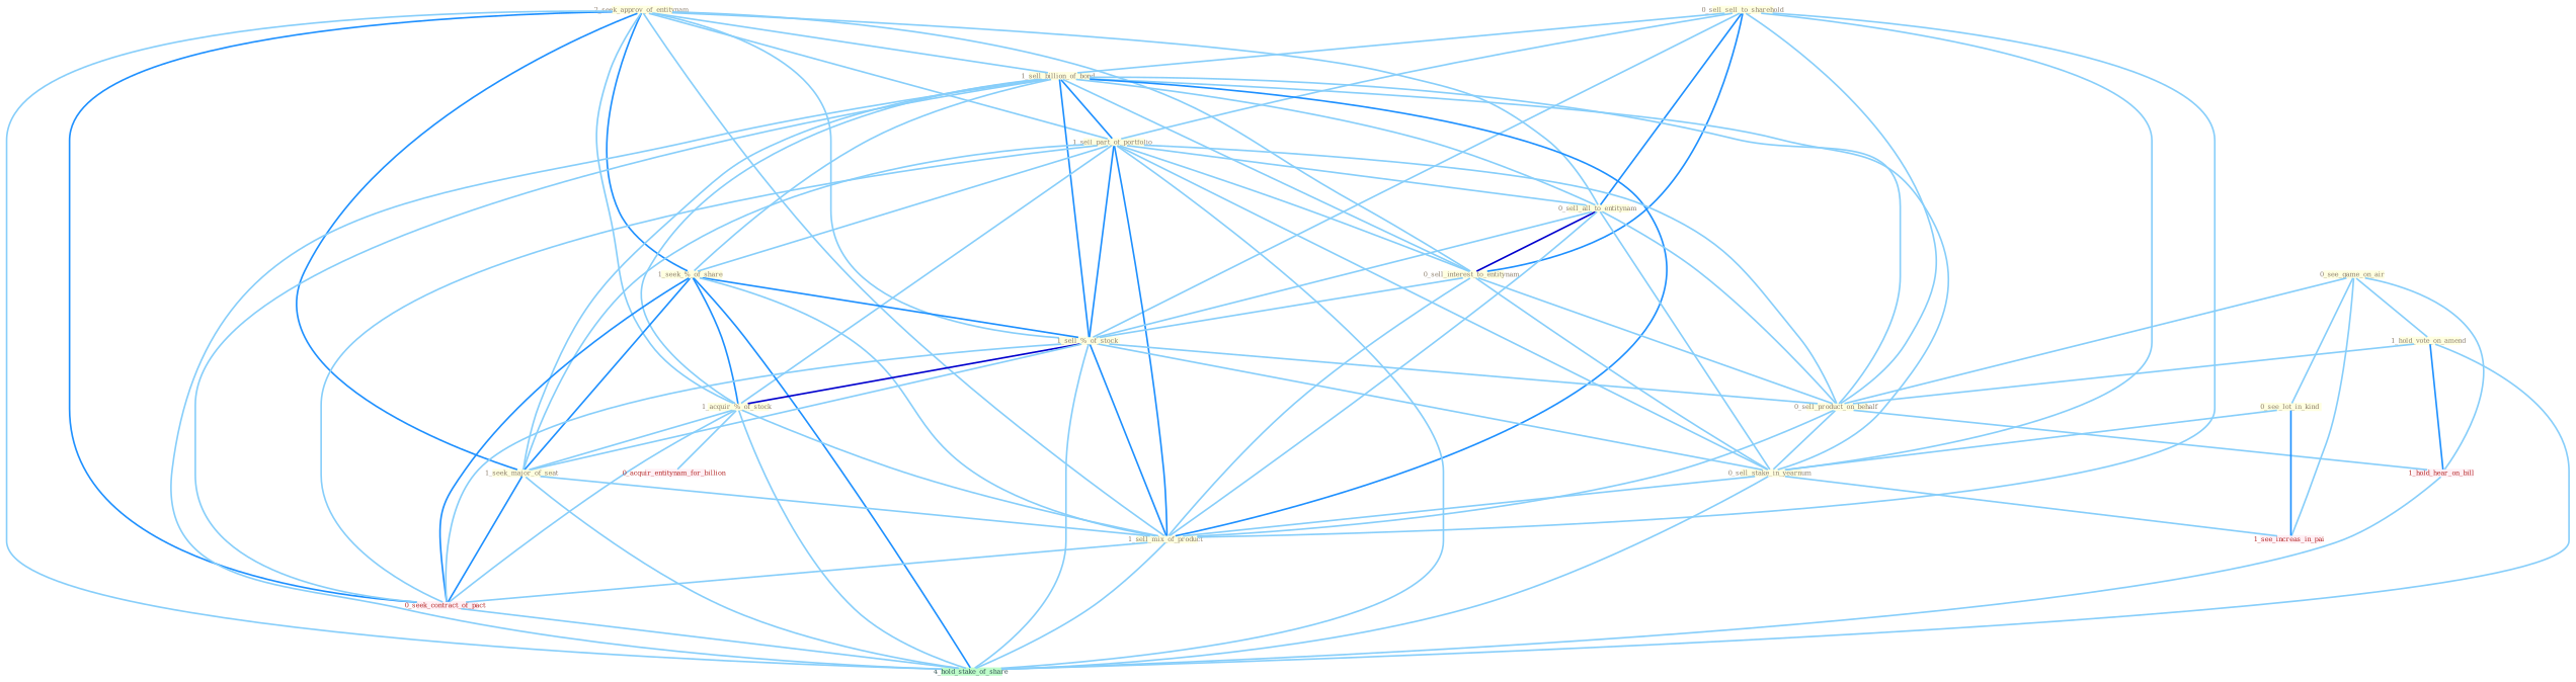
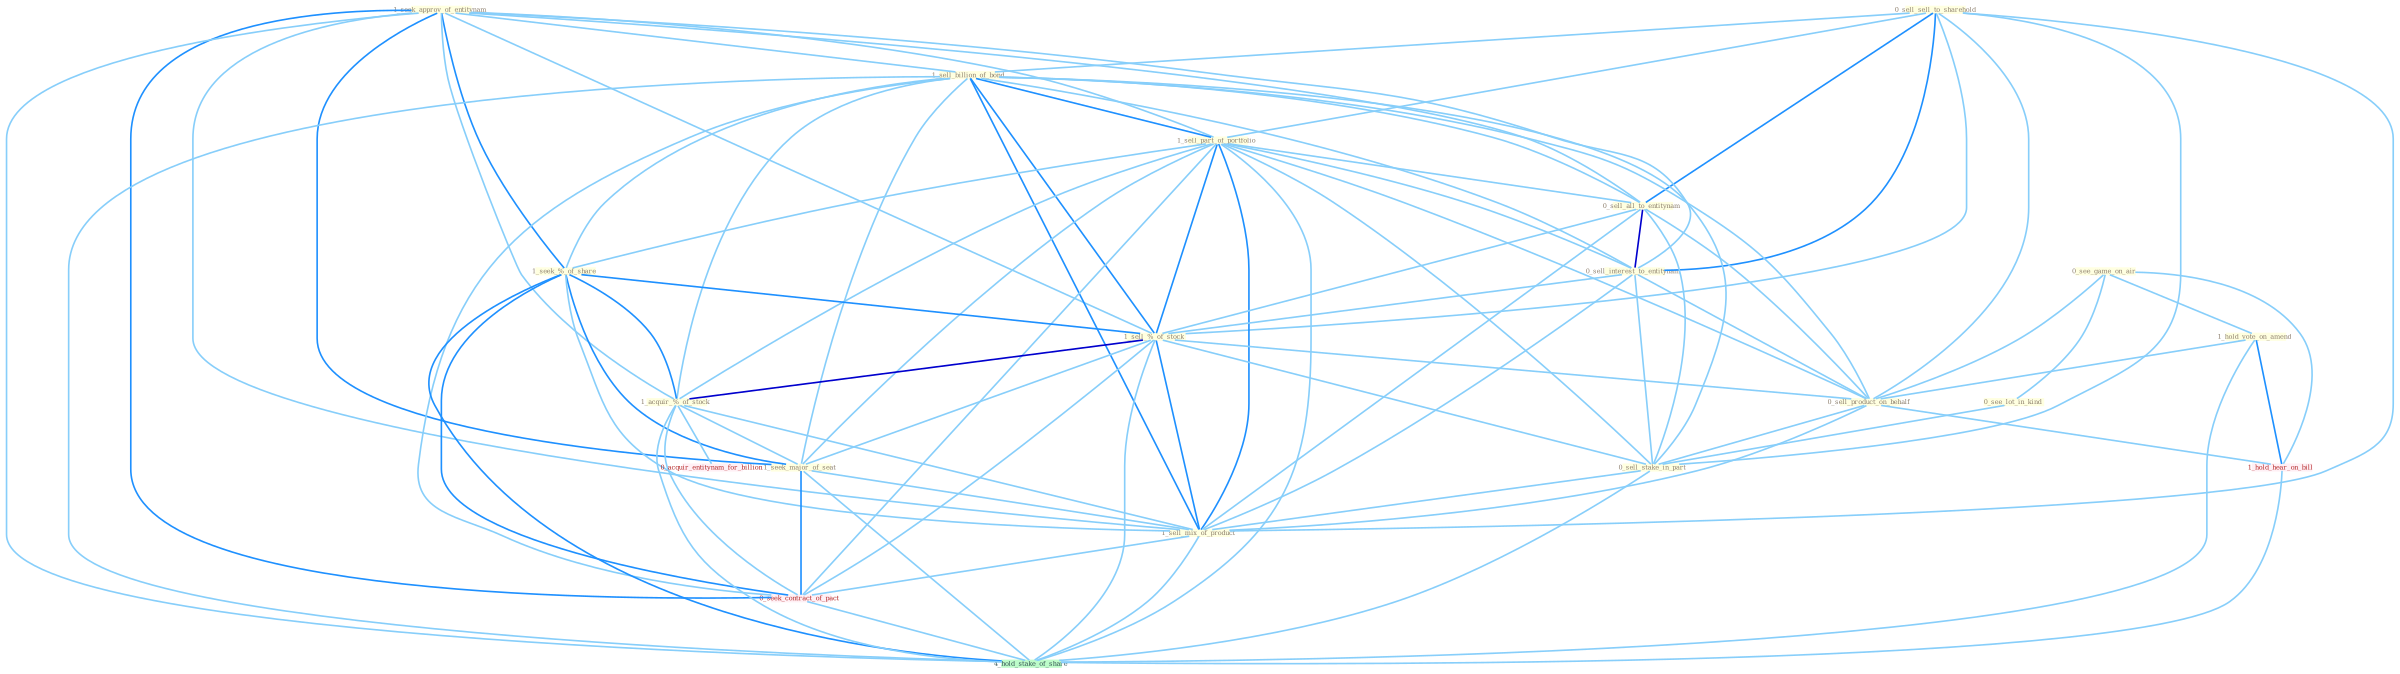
  graph {
    node [color="#ffffe0" fixedsize=true fontcolor="#8b7d6b" fontsize=4 shape=polygon style=filled]
    edge [color="#87cefa" w=1]
    "0_see_game_on_air " [height=.06 width=.5]
    n2 [height=.06 label="0_sell_sell_to_sharehold" width=.5]
-   "1_seek_approv_of_entitynam " [height=.06 width=.5 label="2_seek_approv_of_entitynam"]
+   "1_seek_approv_of_entitynam " [height=.06 width=.5]
    "1_hold_vote_on_amend " [height=.06 width=.5]
    "1_sell_billion_of_bond " [height=.06 width=.5]
    "1_sell_part_of_portfolio " [height=.06 width=.5]
    "1_seek_%_of_share " [height=.06 width=.5]
    "0_sell_all_to_entitynam " [height=.06 width=.5]
    "0_sell_interest_to_entitynam " [height=.06 width=.5]
    "1_sell_%_of_stock " [height=.06 width=.5]
    "0_sell_product_on_behalf " [height=.06 width=.5]
    "1_acquir_%_of_stock " [height=.06 width=.5]
    "1_seek_major_of_seat " [height=.06 width=.5]
    "0_see_lot_in_kind " [height=.06 width=.5]
-   "0_sell_stake_in_yearnum " [height=.06 width=.5]
+   "0_sell_stake_in_yearnum " [height=.06 width=.5 label="0_sell_stake_in_part"]
    "1_sell_mix_of_product " [height=.06 width=.5]
    "0_seek_contract_of_pact " [color="#fff0f5" fontcolor="#b22222" height=.06 width=.5]
    "0_acquir_entitynam_for_billion " [color="#fff0f5" fontcolor="#b22222" height=.06 width=.5]
-   "1_see_increas_in_pai " [color="#fff0f5" fontcolor="#b22222" height=.06 width=.5]
    "1_hold_hear_on_bill " [color="#fff0f5" fontcolor="#b22222" height=.06 width=.5]
    n21 [color="#BDFCC9" fontcolor="#2f4f4f" height=.06 label="4_hold_stake_of_share" width=.5]
    subgraph sub_1 {
      "0_see_game_on_air "
      n2
      "1_seek_approv_of_entitynam "
      "1_hold_vote_on_amend "
      "1_sell_billion_of_bond "
      "1_sell_part_of_portfolio "
      "1_seek_%_of_share "
      "0_sell_all_to_entitynam "
      "0_sell_interest_to_entitynam "
      "1_sell_%_of_stock "
      "0_sell_product_on_behalf "
      "1_acquir_%_of_stock "
      "1_seek_major_of_seat "
      "0_see_lot_in_kind "
      "0_sell_stake_in_yearnum "
      "1_sell_mix_of_product "
    }
    subgraph sub_2 {
      "0_seek_contract_of_pact "
      "0_acquir_entitynam_for_billion "
-     "1_see_increas_in_pai "
      "1_hold_hear_on_bill "
    }
    "0_see_game_on_air " -- "1_hold_vote_on_amend "
    "0_see_game_on_air " -- "0_sell_product_on_behalf "
    "0_see_game_on_air " -- "0_see_lot_in_kind "
-   "0_see_game_on_air " -- "1_see_increas_in_pai "
    "0_see_game_on_air " -- "1_hold_hear_on_bill "
    n2 -- "1_sell_billion_of_bond "
    n2 -- "1_sell_part_of_portfolio "
    n2 -- "0_sell_all_to_entitynam " [color="#1e90ff" w=2]
    n2 -- "0_sell_interest_to_entitynam " [color="#1e90ff" w=2]
    n2 -- "1_sell_%_of_stock "
    n2 -- "0_sell_product_on_behalf "
    n2 -- "0_sell_stake_in_yearnum "
    n2 -- "1_sell_mix_of_product "
    "1_seek_approv_of_entitynam " -- "1_sell_billion_of_bond "
    "1_seek_approv_of_entitynam " -- "1_sell_part_of_portfolio "
    "1_seek_approv_of_entitynam " -- "1_seek_%_of_share " [color="#1e90ff" w=2]
    "1_seek_approv_of_entitynam " -- "0_sell_all_to_entitynam "
    "1_seek_approv_of_entitynam " -- "0_sell_interest_to_entitynam "
    "1_seek_approv_of_entitynam " -- "1_sell_%_of_stock "
    "1_seek_approv_of_entitynam " -- "1_acquir_%_of_stock "
    "1_seek_approv_of_entitynam " -- "1_seek_major_of_seat " [color="#1e90ff" w=2]
    "1_seek_approv_of_entitynam " -- "1_sell_mix_of_product "
    "1_seek_approv_of_entitynam " -- "0_seek_contract_of_pact " [color="#1e90ff" w=2]
    "1_seek_approv_of_entitynam " -- n21
    "1_hold_vote_on_amend " -- "0_sell_product_on_behalf "
    "1_hold_vote_on_amend " -- "1_hold_hear_on_bill " [color="#1e90ff" w=2]
    "1_hold_vote_on_amend " -- n21
    "1_sell_billion_of_bond " -- "1_sell_part_of_portfolio " [color="#1e90ff" w=2]
    "1_sell_billion_of_bond " -- "1_seek_%_of_share "
    "1_sell_billion_of_bond " -- "0_sell_all_to_entitynam "
    "1_sell_billion_of_bond " -- "0_sell_interest_to_entitynam "
    "1_sell_billion_of_bond " -- "1_sell_%_of_stock " [color="#1e90ff" w=2]
    "1_sell_billion_of_bond " -- "0_sell_product_on_behalf "
    "1_sell_billion_of_bond " -- "1_acquir_%_of_stock "
    "1_sell_billion_of_bond " -- "1_seek_major_of_seat "
    "1_sell_billion_of_bond " -- "0_sell_stake_in_yearnum "
    "1_sell_billion_of_bond " -- "1_sell_mix_of_product " [color="#1e90ff" w=2]
    "1_sell_billion_of_bond " -- "0_seek_contract_of_pact "
    "1_sell_billion_of_bond " -- n21
    "1_sell_part_of_portfolio " -- "1_seek_%_of_share "
    "1_sell_part_of_portfolio " -- "0_sell_all_to_entitynam "
    "1_sell_part_of_portfolio " -- "0_sell_interest_to_entitynam "
    "1_sell_part_of_portfolio " -- "1_sell_%_of_stock " [color="#1e90ff" w=2]
    "1_sell_part_of_portfolio " -- "0_sell_product_on_behalf "
    "1_sell_part_of_portfolio " -- "1_acquir_%_of_stock "
    "1_sell_part_of_portfolio " -- "1_seek_major_of_seat "
    "1_sell_part_of_portfolio " -- "0_sell_stake_in_yearnum "
    "1_sell_part_of_portfolio " -- "1_sell_mix_of_product " [color="#1e90ff" w=2]
    "1_sell_part_of_portfolio " -- "0_seek_contract_of_pact "
    "1_sell_part_of_portfolio " -- n21
    "1_seek_%_of_share " -- "1_sell_%_of_stock " [color="#1e90ff" w=2]
    "1_seek_%_of_share " -- "1_acquir_%_of_stock " [color="#1e90ff" w=2]
    "1_seek_%_of_share " -- "1_seek_major_of_seat " [color="#1e90ff" w=2]
    "1_seek_%_of_share " -- "1_sell_mix_of_product "
    "1_seek_%_of_share " -- "0_seek_contract_of_pact " [color="#1e90ff" w=2]
    "1_seek_%_of_share " -- n21 [color="#1e90ff" w=2]
    "0_sell_all_to_entitynam " -- "0_sell_interest_to_entitynam " [color="#0000cd" w=3]
    "0_sell_all_to_entitynam " -- "1_sell_%_of_stock "
    "0_sell_all_to_entitynam " -- "0_sell_product_on_behalf "
    "0_sell_all_to_entitynam " -- "0_sell_stake_in_yearnum "
    "0_sell_all_to_entitynam " -- "1_sell_mix_of_product "
    "0_sell_interest_to_entitynam " -- "1_sell_%_of_stock "
    "0_sell_interest_to_entitynam " -- "0_sell_product_on_behalf "
    "0_sell_interest_to_entitynam " -- "0_sell_stake_in_yearnum "
    "0_sell_interest_to_entitynam " -- "1_sell_mix_of_product "
    "1_sell_%_of_stock " -- "0_sell_product_on_behalf "
    "1_sell_%_of_stock " -- "1_acquir_%_of_stock " [color="#0000cd" w=3]
    "1_sell_%_of_stock " -- "1_seek_major_of_seat "
    "1_sell_%_of_stock " -- "0_sell_stake_in_yearnum "
    "1_sell_%_of_stock " -- "1_sell_mix_of_product " [color="#1e90ff" w=2]
    "1_sell_%_of_stock " -- "0_seek_contract_of_pact "
    "1_sell_%_of_stock " -- n21
    "0_sell_product_on_behalf " -- "0_sell_stake_in_yearnum "
    "0_sell_product_on_behalf " -- "1_sell_mix_of_product "
    "0_sell_product_on_behalf " -- "1_hold_hear_on_bill "
    "1_acquir_%_of_stock " -- "1_seek_major_of_seat "
    "1_acquir_%_of_stock " -- "1_sell_mix_of_product "
    "1_acquir_%_of_stock " -- "0_seek_contract_of_pact "
    "1_acquir_%_of_stock " -- "0_acquir_entitynam_for_billion "
    "1_acquir_%_of_stock " -- n21
    "1_seek_major_of_seat " -- "1_sell_mix_of_product "
    "1_seek_major_of_seat " -- "0_seek_contract_of_pact " [color="#1e90ff" w=2]
    "1_seek_major_of_seat " -- n21
    "0_see_lot_in_kind " -- "0_sell_stake_in_yearnum "
-   "0_see_lot_in_kind " -- "1_see_increas_in_pai " [color="#1e90ff" w=2]
    "0_sell_stake_in_yearnum " -- "1_sell_mix_of_product "
-   "0_sell_stake_in_yearnum " -- "1_see_increas_in_pai "
    "0_sell_stake_in_yearnum " -- n21
    "1_sell_mix_of_product " -- "0_seek_contract_of_pact "
    "1_sell_mix_of_product " -- n21
    "0_seek_contract_of_pact " -- n21
    "1_hold_hear_on_bill " -- n21
  }
